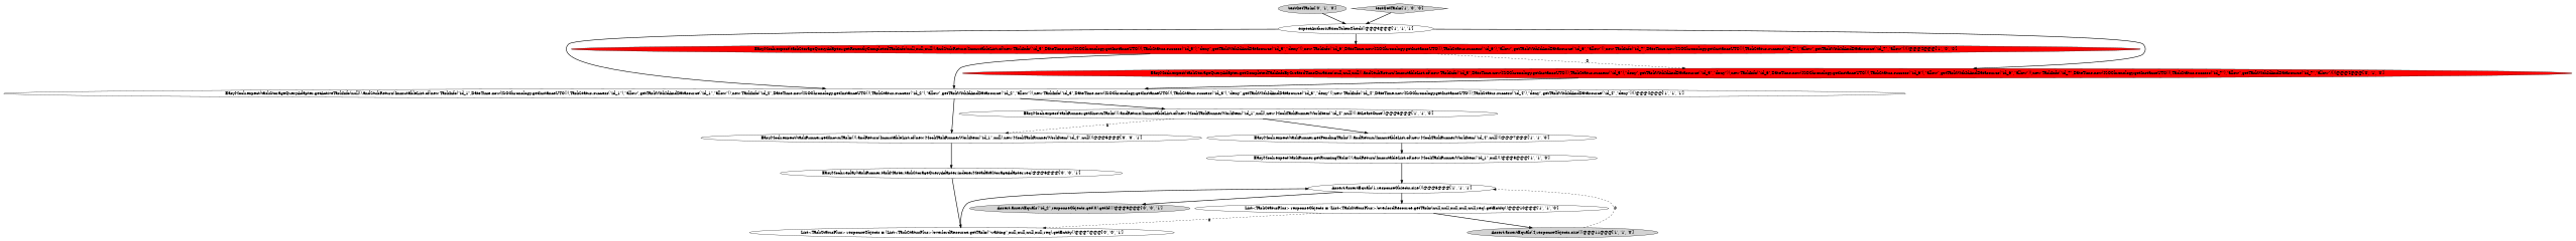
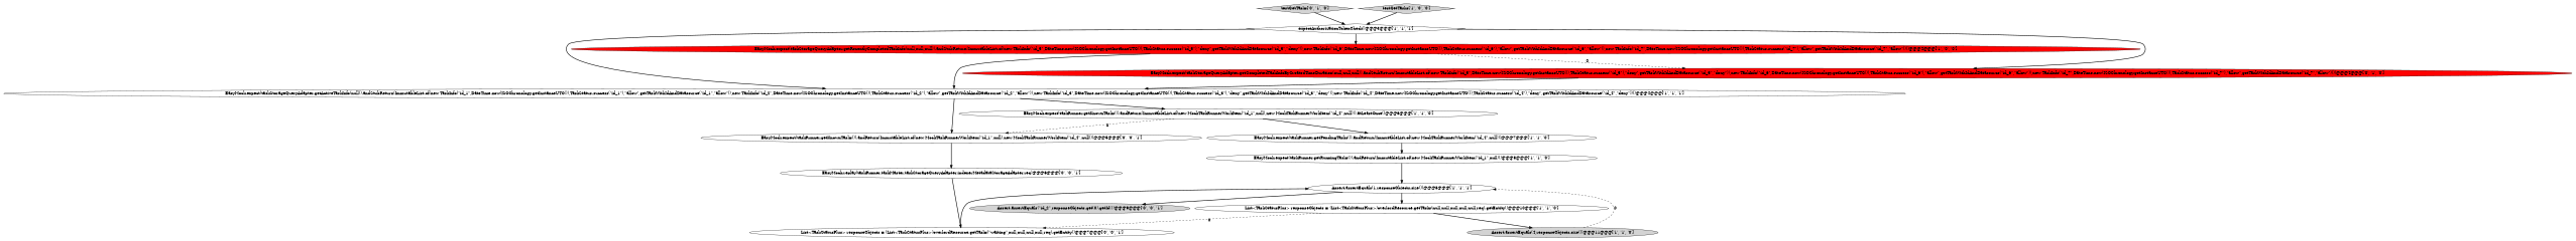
  digraph {
    node [fillcolor=white shape=ellipse style=filled]
    edge [style=bold]
    n1 [label="EasyMock.expect(taskRunner.getRunningTasks()).andReturn(ImmutableList.of(new MockTaskRunnerWorkItem(\"id_1\",null)))@@@8@@@['1', '1', '0']"]
    n2 [label="Assert.assertEquals(1,responseObjects.size())@@@8@@@['1', '1', '1']"]
    n3 [label="List<TaskStatusPlus> responseObjects = (List<TaskStatusPlus>)overlordResource.getTasks(null,null,null,null,null,req).getEntity()@@@10@@@['1', '1', '0']"]
    n4 [fillcolor=lightgray label="Assert.assertEquals(\"id_2\",responseObjects.get(0).getId())@@@9@@@['0', '0', '1']"]
    n5 [label="EasyMock.expect(taskStorageQueryAdapter.getActiveTaskInfo(null)).andStubReturn(ImmutableList.of(new TaskInfo(\"id_1\",DateTime.now(ISOChronology.getInstanceUTC()),TaskStatus.success(\"id_1\"),\"allow\",getTaskWithIdAndDatasource(\"id_1\",\"allow\")),new TaskInfo(\"id_2\",DateTime.now(ISOChronology.getInstanceUTC()),TaskStatus.success(\"id_2\"),\"allow\",getTaskWithIdAndDatasource(\"id_2\",\"allow\")),new TaskInfo(\"id_3\",DateTime.now(ISOChronology.getInstanceUTC()),TaskStatus.success(\"id_3\"),\"deny\",getTaskWithIdAndDatasource(\"id_3\",\"deny\")),new TaskInfo(\"id_4\",DateTime.now(ISOChronology.getInstanceUTC()),TaskStatus.success(\"id_4\"),\"deny\",getTaskWithIdAndDatasource(\"id_4\",\"deny\"))))@@@4@@@['1', '1', '1']"]
    n6 [label="EasyMock.expect(taskRunner.getKnownTasks()).andReturn(ImmutableList.of(new MockTaskRunnerWorkItem(\"id_1\",null),new MockTaskRunnerWorkItem(\"id_4\",null)))@@@5@@@['0', '0', '1']"]
    n7 [label="EasyMock.expect(taskRunner.getKnownTasks()).andReturn(ImmutableList.of(new MockTaskRunnerWorkItem(\"id_1\",null),new MockTaskRunnerWorkItem(\"id_4\",null))).atLeastOnce()@@@6@@@['1', '1', '0']"]
    n8 [label="EasyMock.replay(taskRunner,taskMaster,taskStorageQueryAdapter,indexerMetadataStorageAdapter,req)@@@6@@@['0', '0', '1']"]
    n9 [label="EasyMock.expect(taskRunner.getPendingTasks()).andReturn(ImmutableList.of(new MockTaskRunnerWorkItem(\"id_4\",null)))@@@7@@@['1', '1', '0']"]
-   n10 [label="expectAuthorizationTokenCheck()@@@3@@@['1', '1', '1']"]
+   n10 [label="expectAuthorizationTokenCheck()@@@3@@@['1', '1', '1']" shape=diamond]
    n11 [fillcolor=red label="EasyMock.expect(taskStorageQueryAdapter.getRecentlyCompletedTaskInfo(null,null,null)).andStubReturn(ImmutableList.of(new TaskInfo(\"id_5\",DateTime.now(ISOChronology.getInstanceUTC()),TaskStatus.success(\"id_5\"),\"deny\",getTaskWithIdAndDatasource(\"id_5\",\"deny\")),new TaskInfo(\"id_6\",DateTime.now(ISOChronology.getInstanceUTC()),TaskStatus.success(\"id_6\"),\"allow\",getTaskWithIdAndDatasource(\"id_6\",\"allow\")),new TaskInfo(\"id_7\",DateTime.now(ISOChronology.getInstanceUTC()),TaskStatus.success(\"id_7\"),\"allow\",getTaskWithIdAndDatasource(\"id_7\",\"allow\"))))@@@4@@@['1', '0', '0']"]
    n12 [fillcolor=red label="EasyMock.expect(taskStorageQueryAdapter.getCompletedTaskInfoByCreatedTimeDuration(null,null,null)).andStubReturn(ImmutableList.of(new TaskInfo(\"id_5\",DateTime.now(ISOChronology.getInstanceUTC()),TaskStatus.success(\"id_5\"),\"deny\",getTaskWithIdAndDatasource(\"id_5\",\"deny\")),new TaskInfo(\"id_6\",DateTime.now(ISOChronology.getInstanceUTC()),TaskStatus.success(\"id_6\"),\"allow\",getTaskWithIdAndDatasource(\"id_6\",\"allow\")),new TaskInfo(\"id_7\",DateTime.now(ISOChronology.getInstanceUTC()),TaskStatus.success(\"id_7\"),\"allow\",getTaskWithIdAndDatasource(\"id_7\",\"allow\"))))@@@4@@@['0', '1', '0']"]
    n13 [fillcolor=lightgray label="Assert.assertEquals(4,responseObjects.size())@@@11@@@['1', '1', '0']"]
    n14 [label="List<TaskStatusPlus> responseObjects = (List<TaskStatusPlus>)overlordResource.getTasks(\"waiting\",null,null,null,null,req).getEntity()@@@7@@@['0', '0', '1']"]
-   n15 [fillcolor=lightgray label="testGetTasks['0', '1', '0']"]
+   n15 [fillcolor=lightgray label="testGetTasks['0', '1', '0']" shape=diamond]
    n16 [fillcolor=lightgray label="testGetTasks['1', '0', '0']" shape=diamond]
    n1 -> n2
    n2 -> n3
    n2 -> n4
    n3 -> n13
    n3 -> n14 [label=0 style=dashed]
    n5 -> n6
    n5 -> n7
    n6 -> n8
    n7 -> n6 [label=0 style=dashed]
    n7 -> n9
    n8 -> n14
    n9 -> n1
    n10 -> n5
    n10 -> n11
    n10 -> n12
    n11 -> n5
    n11 -> n12 [label=0 style=dashed]
    n12 -> n5
    n13 -> n2 [label=0 style=dashed]
    n14 -> n2
    n15 -> n10
    n16 -> n10
  }
